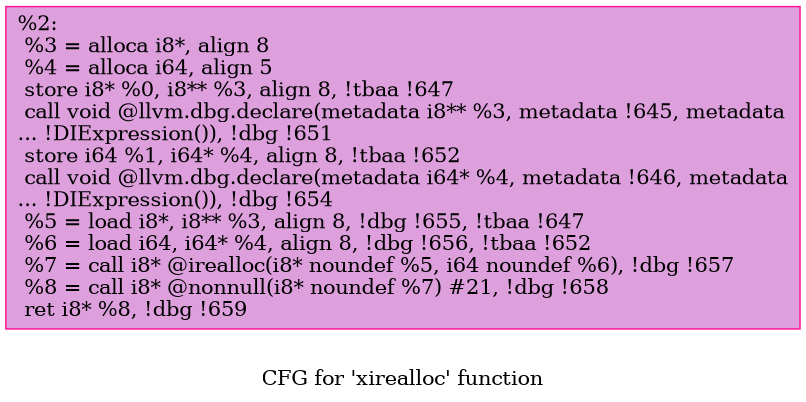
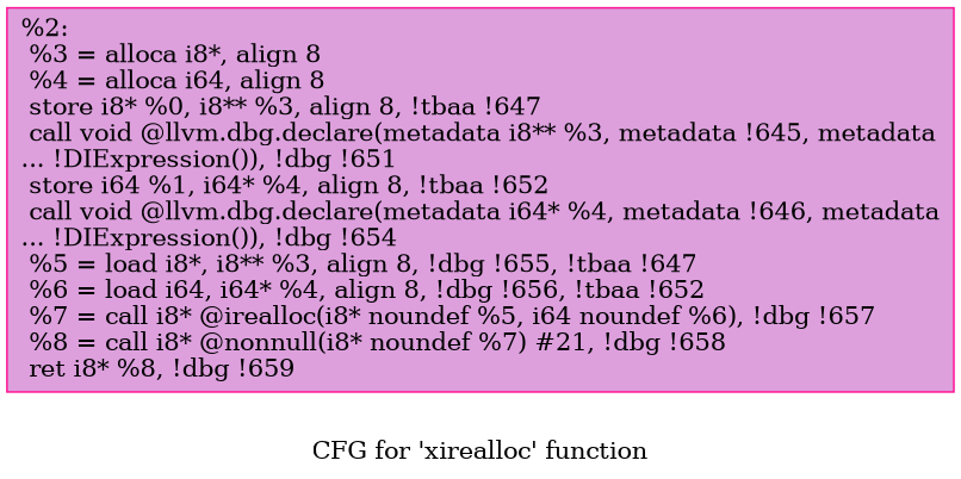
  digraph {
    label="CFG for 'xirealloc' function"
    rankdir=LR
-   n1 [color=deeppink fillcolor=plum label="{%2:\l  %3 = alloca i8*, align 8\l  %4 = alloca i64, align 5\l  store i8* %0, i8** %3, align 8, !tbaa !647\l  call void @llvm.dbg.declare(metadata i8** %3, metadata !645, metadata\l... !DIExpression()), !dbg !651\l  store i64 %1, i64* %4, align 8, !tbaa !652\l  call void @llvm.dbg.declare(metadata i64* %4, metadata !646, metadata\l... !DIExpression()), !dbg !654\l  %5 = load i8*, i8** %3, align 8, !dbg !655, !tbaa !647\l  %6 = load i64, i64* %4, align 8, !dbg !656, !tbaa !652\l  %7 = call i8* @irealloc(i8* noundef %5, i64 noundef %6), !dbg !657\l  %8 = call i8* @nonnull(i8* noundef %7) #21, !dbg !658\l  ret i8* %8, !dbg !659\l}" shape=record style=filled]
+   n1 [color=deeppink fillcolor=plum label="{%2:\l  %3 = alloca i8*, align 8\l  %4 = alloca i64, align 8\l  store i8* %0, i8** %3, align 8, !tbaa !647\l  call void @llvm.dbg.declare(metadata i8** %3, metadata !645, metadata\l... !DIExpression()), !dbg !651\l  store i64 %1, i64* %4, align 8, !tbaa !652\l  call void @llvm.dbg.declare(metadata i64* %4, metadata !646, metadata\l... !DIExpression()), !dbg !654\l  %5 = load i8*, i8** %3, align 8, !dbg !655, !tbaa !647\l  %6 = load i64, i64* %4, align 8, !dbg !656, !tbaa !652\l  %7 = call i8* @irealloc(i8* noundef %5, i64 noundef %6), !dbg !657\l  %8 = call i8* @nonnull(i8* noundef %7) #21, !dbg !658\l  ret i8* %8, !dbg !659\l}" shape=record style=filled]
  }
